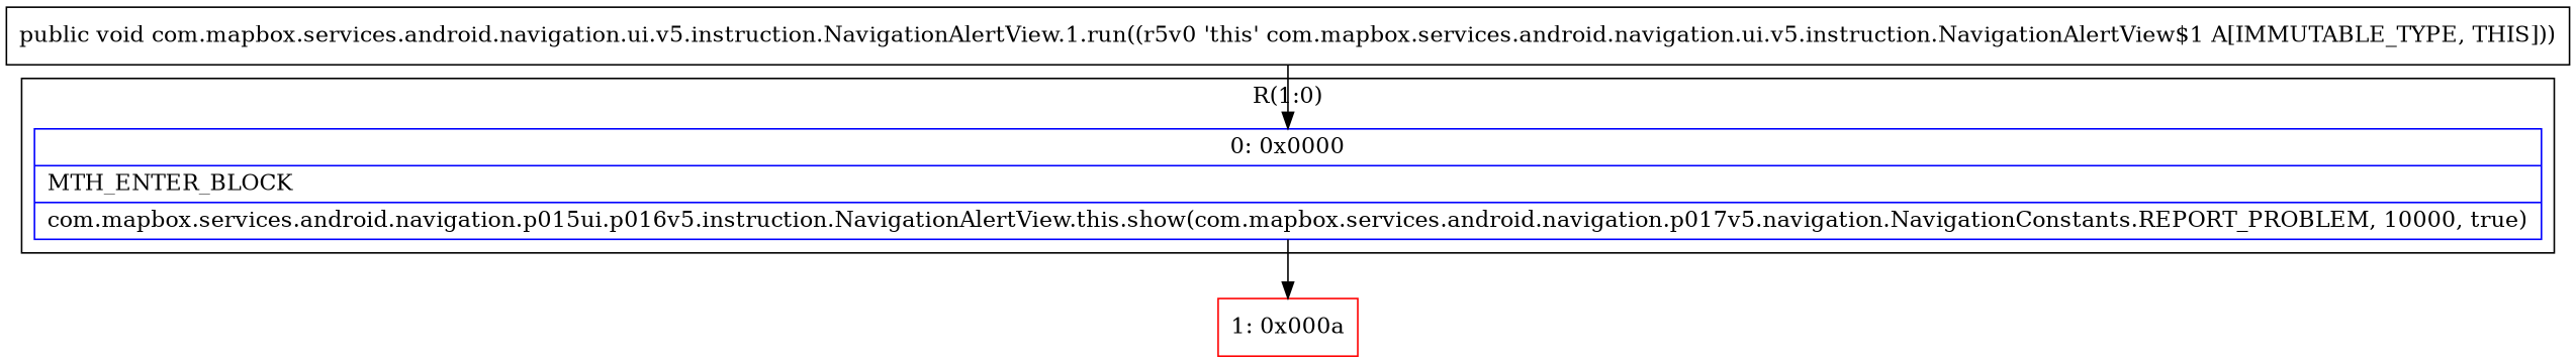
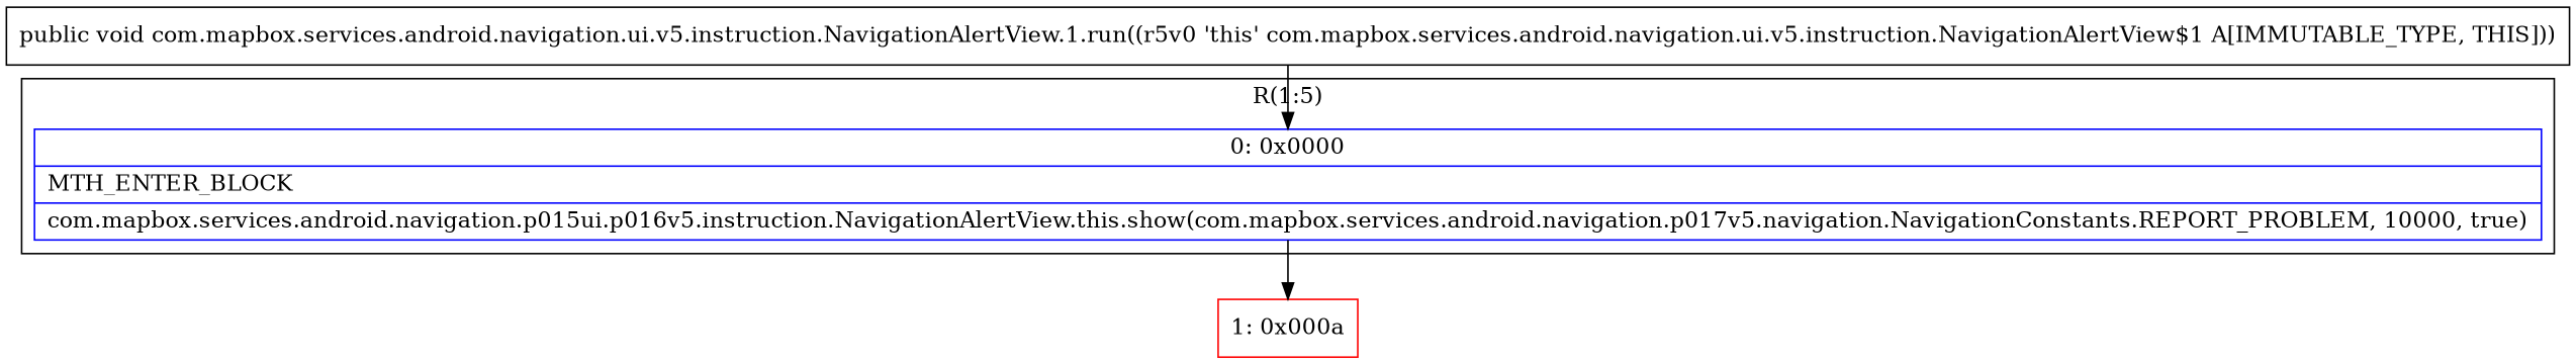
  digraph {
    node [shape=record]
    n1 [color=blue label="{0\:\ 0x0000|MTH_ENTER_BLOCK\l|com.mapbox.services.android.navigation.p015ui.p016v5.instruction.NavigationAlertView.this.show(com.mapbox.services.android.navigation.p017v5.navigation.NavigationConstants.REPORT_PROBLEM, 10000, true)\l}"]
    n2 [color=red label="{1\:\ 0x000a}"]
    n3 [label="{public void com.mapbox.services.android.navigation.ui.v5.instruction.NavigationAlertView.1.run((r5v0 'this' com.mapbox.services.android.navigation.ui.v5.instruction.NavigationAlertView$1 A[IMMUTABLE_TYPE, THIS])) }"]
    subgraph cluster_1 {
-     label="R(1:0)"
+     label="R(1:5)"
      n1
    }
    n1 -> n2
    n3 -> n1
  }
